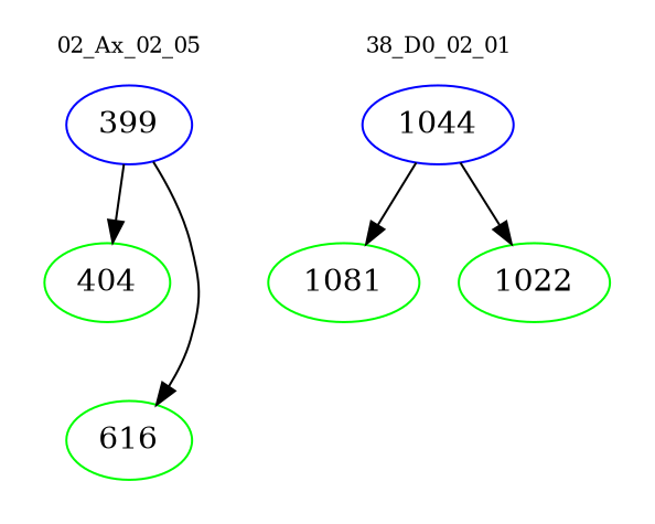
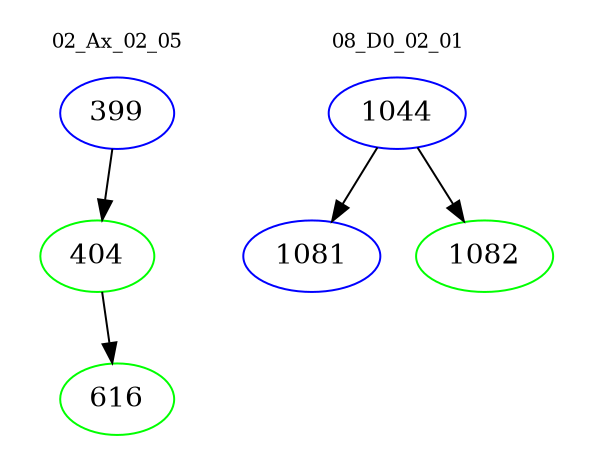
  digraph {
    node [color=green]
    edge [color=black]
    n1 [color=blue label=399]
    n2 [label=404]
    n3 [label=616]
    n4 [color=blue label=1044]
-   n5 [label=1081]
-   n6 [label=1022]
+   n5 [color=blue label=1081]
+   n6 [label=1082]
    subgraph cluster_1 {
      color=white
      fontsize=10
      label="02_Ax_02_05"
      n1
      n2
      n3
    }
    subgraph cluster_2 {
      color=white
      fontsize=10
-     label="38_D0_02_01"
+     label="08_D0_02_01"
      n4
      n5
      n6
    }
    n1 -> n2
-   n1 -> n3
+   n2 -> n3
    n4 -> n5
    n4 -> n6
  }
